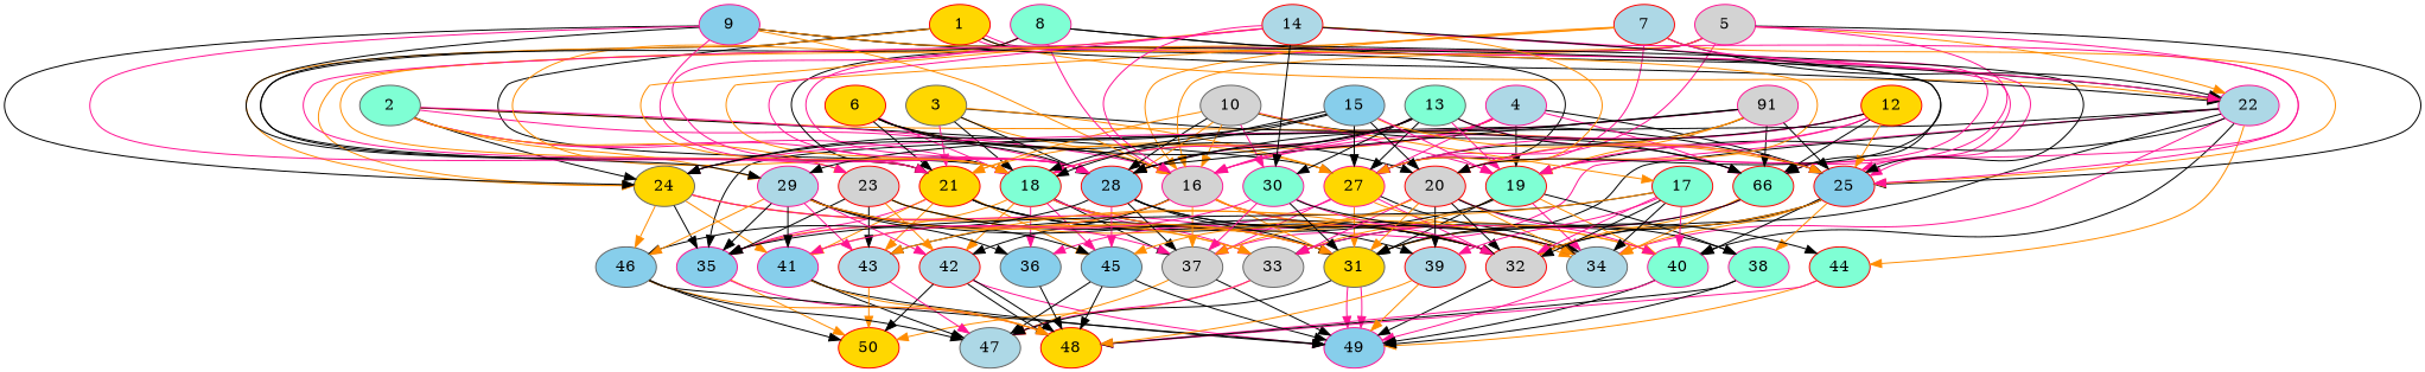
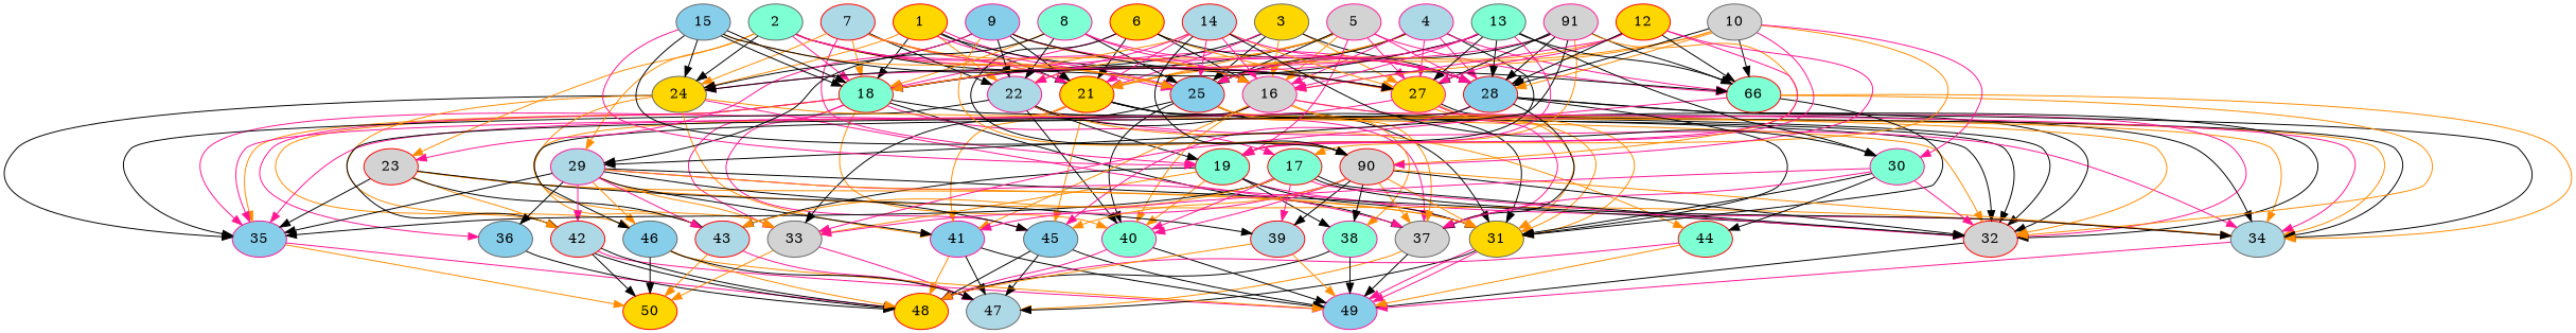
  digraph {
    node [alpha=0.06 color=red fillcolor=aquamarine style=filled]
    edge [color=black]
    1 [alpha=0.16 expect_size=51349504 fillcolor=gold]
    18 [alpha=0.00 expect_size=21101568]
    21 [alpha=0.14 expect_size=35980288 fillcolor=gold]
    22 [alpha=0.16 color=deeppink expect_size=42068992 fillcolor=lightblue]
    24 [alpha=0.16 color=gray40 expect_size=46096384 fillcolor=gold]
    25 [alpha=0.18 expect_size=11374592 fillcolor=skyblue]
    27 [alpha=0.15 color=deeppink expect_size=28023808 fillcolor=gold]
    32 [expect_size=9640960 fillcolor=lightgrey]
    34 [alpha=0.08 color=gray40 expect_size=32292864 fillcolor=lightblue]
    35 [alpha=0.07 color=deeppink expect_size=23202816 fillcolor=skyblue]
    37 [alpha=0.12 color=gray40 expect_size=37398528 fillcolor=lightgrey]
    40 [alpha=0.16 color=deeppink expect_size=48051200]
    42 [alpha=0.08 expect_size=43398144 fillcolor=lightblue]
    33 [alpha=0.09 color=gray40 expect_size=47948800 fillcolor=lightgrey]
    36 [alpha=0.10 color=gray40 expect_size=19408896 fillcolor=skyblue]
    45 [color=gray40 expect_size=49804288 fillcolor=skyblue]
    31 [color=gray40 expect_size=22667264 fillcolor=gold]
    41 [alpha=0.04 color=deeppink expect_size=29553664 fillcolor=skyblue]
    43 [alpha=0.08 expect_size=10465280 fillcolor=lightblue]
    44 [expect_size=31093760]
    19 [alpha=0.16 expect_size=34860032]
    46 [alpha=0.08 color=gray40 expect_size=18063360 fillcolor=skyblue]
    38 [alpha=0.00 color=deeppink expect_size=25965568]
    49 [alpha=0.19 color=deeppink expect_size=24125440 fillcolor=skyblue]
    50 [alpha=0.03 expect_size=26629120 fillcolor=gold]
    48 [alpha=0.17 expect_size=23586816 fillcolor=gold]
    47 [alpha=0.20 color=gray40 expect_size=42580992 fillcolor=lightblue]
    2 [alpha=0.16 color=gray40 expect_size=35830784]
    16 [alpha=0.08 color=deeppink expect_size=17581056 fillcolor=lightgrey]
    23 [alpha=0.13 expect_size=44729344 fillcolor=lightgrey]
    28 [alpha=0.01 expect_size=17276928 fillcolor=skyblue]
    29 [alpha=0.08 color=deeppink expect_size=17662976 fillcolor=lightblue]
    39 [alpha=0.01 expect_size=28043264 fillcolor=lightblue]
    3 [alpha=0.14 color=gray40 expect_size=41501696 fillcolor=gold]
    4 [alpha=0.03 color=deeppink expect_size=18586624 fillcolor=lightblue]
    n36 [alpha=0.08 expect_size=10002432 label=66]
    5 [color=deeppink expect_size=51159040 fillcolor=lightgrey]
    6 [alpha=0.12 expect_size=21728256 fillcolor=gold]
-   20 [expect_size=38550528 fillcolor=lightgrey]
+   20 [expect_size=38550528 fillcolor=lightgrey label=90]
    7 [alpha=0.09 expect_size=48409600 fillcolor=lightblue]
    8 [color=deeppink expect_size=48176128]
    9 [alpha=0.02 color=deeppink expect_size=9660416 fillcolor=skyblue]
    10 [alpha=0.19 color=gray40 expect_size=43179008 fillcolor=lightgrey]
    17 [alpha=0.15 expect_size=47028224]
    30 [alpha=0.12 color=deeppink expect_size=9252864]
    n46 [alpha=0.03 color=deeppink expect_size=28905472 fillcolor=lightgrey label=91]
    12 [alpha=0.01 expect_size=20493312 fillcolor=gold]
    13 [alpha=0.01 color=gray40 expect_size=11210752]
    14 [alpha=0.05 expect_size=44133376 fillcolor=lightblue]
    15 [alpha=0.19 color=gray40 expect_size=51082240 fillcolor=skyblue]
    1 -> 18
    1 -> 21
    1 -> 22 [color=darkorange]
    1 -> 24 [color=darkorange]
    1 -> 25 [color=deeppink]
    1 -> 25 [color=deeppink]
    1 -> 27
    18 -> 32
-   18 -> 34 [color=deeppink]
+   18 -> 17 [color=deeppink]
    18 -> 35 [color=darkorange]
    18 -> 37
    18 -> 40 [color=darkorange]
    18 -> 42 [color=darkorange]
    18 -> 33 [color=deeppink]
    18 -> 36 [color=deeppink]
    18 -> 45 [color=deeppink]
    21 -> 32
    21 -> 34
    21 -> 35 [color=deeppink]
    21 -> 45 [color=darkorange]
    21 -> 31
    21 -> 41 [color=darkorange]
    21 -> 43 [color=darkorange]
    22 -> 32
    22 -> 34 [color=deeppink]
    22 -> 35
    22 -> 37 [color=deeppink]
    22 -> 40
    22 -> 31
    22 -> 44 [color=darkorange]
    22 -> 19
    24 -> 32 [color=darkorange]
    24 -> 35
    24 -> 33 [color=darkorange]
    24 -> 31 [color=deeppink]
    24 -> 41 [color=darkorange]
    24 -> 46 [color=darkorange]
    25 -> 32
    25 -> 34 [color=darkorange]
    25 -> 40
    25 -> 33
    25 -> 31 [color=darkorange]
    25 -> 38 [color=darkorange]
    27 -> 32 [color=deeppink]
    27 -> 34 [color=darkorange]
    27 -> 34
-   27 -> 36 [color=deeppink]
+   27 -> 35 [color=deeppink]
    27 -> 37 [color=deeppink]
    27 -> 31 [color=darkorange]
    32 -> 49
    34 -> 49 [color=deeppink]
    35 -> 50 [color=darkorange]
    35 -> 48 [color=deeppink]
    37 -> 49
    37 -> 47 [color=darkorange]
    40 -> 49
    40 -> 48 [color=deeppink]
    42 -> 49 [color=deeppink]
    42 -> 50
    42 -> 48
    42 -> 48
    33 -> 50 [color=darkorange]
    33 -> 47 [color=deeppink]
    36 -> 48
    45 -> 49
    45 -> 48
    45 -> 47
    31 -> 49 [color=deeppink]
    31 -> 49 [color=deeppink]
    31 -> 47
    41 -> 49
    41 -> 48 [color=darkorange]
    41 -> 47
    43 -> 50 [color=darkorange]
    43 -> 47 [color=deeppink]
    44 -> 49 [color=darkorange]
    44 -> 48 [color=deeppink]
    19 -> 34 [color=deeppink]
    19 -> 40 [color=darkorange]
    19 -> 33 [color=darkorange]
    19 -> 31
    19 -> 43
    19 -> 38
-   46 -> 49
+   46 -> 49 [color=darkorange]
    46 -> 50
    46 -> 48 [color=darkorange]
    46 -> 47
    38 -> 49
    38 -> 48
    2 -> 18 [color=deeppink]
    2 -> 21 [color=deeppink]
    2 -> 24
    2 -> 25 [color=darkorange]
    2 -> 27
    2 -> 16 [color=deeppink]
    2 -> 23 [color=darkorange]
    2 -> 28 [color=deeppink]
    2 -> 29 [color=darkorange]
    16 -> 32 [color=darkorange]
    16 -> 34 [color=deeppink]
    16 -> 35 [color=deeppink]
    16 -> 37 [color=darkorange]
    16 -> 40 [color=darkorange]
    16 -> 42
    16 -> 31 [color=darkorange]
    16 -> 41 [color=darkorange]
    23 -> 34 [color=darkorange]
    23 -> 35
    23 -> 42 [color=darkorange]
    23 -> 31 [color=darkorange]
    23 -> 43
    23 -> 39
    28 -> 32
    28 -> 34
    28 -> 37
    28 -> 45 [color=deeppink]
    28 -> 31
    28 -> 46
    29 -> 32
    29 -> 35
    29 -> 37 [color=deeppink]
    29 -> 42 [color=deeppink]
    29 -> 33 [color=darkorange]
    29 -> 36
    29 -> 45
    29 -> 31 [color=darkorange]
    29 -> 41
    29 -> 43 [color=deeppink]
    29 -> 46 [color=darkorange]
    39 -> 49 [color=darkorange]
    39 -> 48 [color=darkorange]
    3 -> 18
    3 -> 21 [color=deeppink]
    3 -> 25
    3 -> 27 [color=darkorange]
    3 -> 16 [color=darkorange]
    3 -> 28
    4 -> 18 [color=darkorange]
    4 -> 21 [color=darkorange]
    4 -> 25
    4 -> 27 [color=deeppink]
    4 -> 19
    4 -> 16 [color=deeppink]
    4 -> 28 [color=deeppink]
    4 -> n36 [color=deeppink]
    n36 -> 32 [color=darkorange]
    n36 -> 34 [color=darkorange]
    n36 -> 33 [color=deeppink]
    n36 -> 31
    5 -> 18
    5 -> 21 [color=darkorange]
    5 -> 22 [color=darkorange]
    5 -> 25
    5 -> 27 [color=deeppink]
    5 -> 19 [color=deeppink]
    5 -> 16 [color=darkorange]
    5 -> 28 [color=deeppink]
    5 -> n36 [color=deeppink]
    6 -> 18 [color=deeppink]
    6 -> 21
    6 -> 27 [color=darkorange]
    6 -> 16
    6 -> 28
    6 -> 20
    20 -> 32
    20 -> 34 [color=darkorange]
    20 -> 37 [color=darkorange]
    20 -> 40 [color=deeppink]
    20 -> 33 [color=deeppink]
    20 -> 45 [color=darkorange]
    20 -> 31 [color=darkorange]
    20 -> 38
    20 -> 39
    7 -> 18 [color=darkorange]
    7 -> 22
    7 -> 24 [color=darkorange]
    7 -> 25 [color=darkorange]
    7 -> 27 [color=deeppink]
    7 -> 19 [color=deeppink]
    7 -> 16 [color=darkorange]
    8 -> 18 [color=darkorange]
    8 -> 22
    8 -> 25
    8 -> 16 [color=deeppink]
    8 -> 28 [color=deeppink]
    8 -> 29
    9 -> 21
    9 -> 22
    9 -> 24
    9 -> 16 [color=darkorange]
    9 -> 23 [color=deeppink]
    9 -> 28 [color=deeppink]
    9 -> n36
    9 -> 20 [color=darkorange]
    10 -> 21 [color=darkorange]
    10 -> 19 [color=deeppink]
    10 -> 16 [color=darkorange]
    10 -> 28
    10 -> 28 [color=darkorange]
    10 -> n36
    10 -> 17 [color=darkorange]
    10 -> 30 [color=deeppink]
    17 -> 32 [color=deeppink]
    17 -> 32
    17 -> 34
    17 -> 35
    17 -> 40 [color=deeppink]
    17 -> 43 [color=darkorange]
    17 -> 39 [color=deeppink]
    30 -> 32 [color=deeppink]
    30 -> 37 [color=deeppink]
    30 -> 31
    30 -> 41 [color=deeppink]
    30 -> 44
    n46 -> 24 [color=deeppink]
    n46 -> 25
    n46 -> 27
    n46 -> 19 [color=darkorange]
    n46 -> 28
    n46 -> 29
    n46 -> n36
    n46 -> 20 [color=darkorange]
    12 -> 25 [color=darkorange]
    12 -> 27 [color=deeppink]
    12 -> 19 [color=deeppink]
    12 -> 16 [color=deeppink]
    12 -> 28
    12 -> n36
    12 -> 20 [color=deeppink]
    13 -> 18 [color=deeppink]
    13 -> 24
    13 -> 25 [color=deeppink]
    13 -> 27
    13 -> 19 [color=deeppink]
    13 -> 16 [color=deeppink]
    13 -> 28
    13 -> n36
    13 -> 30
    14 -> 18 [color=darkorange]
    14 -> 21 [color=deeppink]
    14 -> 22 [color=deeppink]
    14 -> 25 [color=deeppink]
    14 -> 27 [color=darkorange]
    14 -> 16 [color=deeppink]
    14 -> 28 [color=deeppink]
    14 -> 20
    14 -> 30
    15 -> 18
    15 -> 18
    15 -> 24
    15 -> 25 [color=darkorange]
    15 -> 27
    15 -> 19 [color=deeppink]
    15 -> 20
  }
